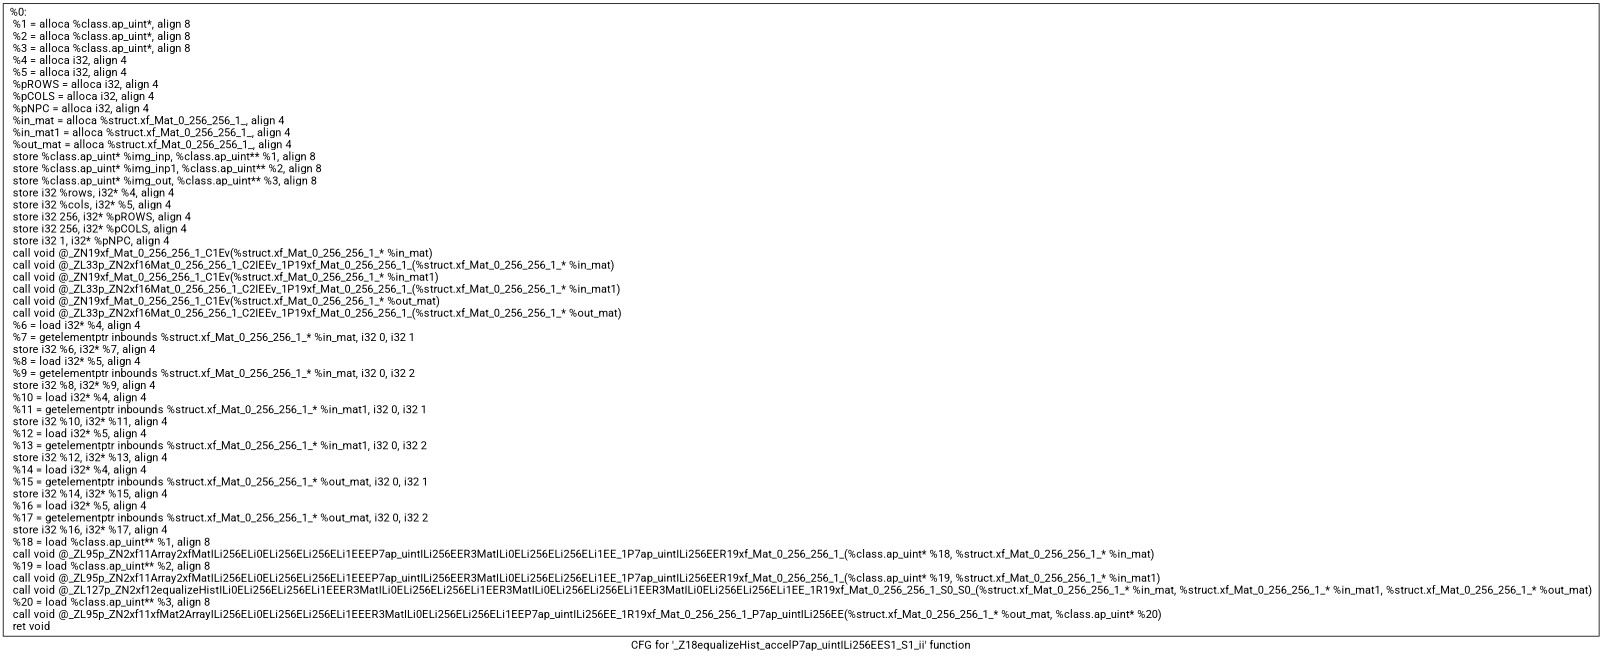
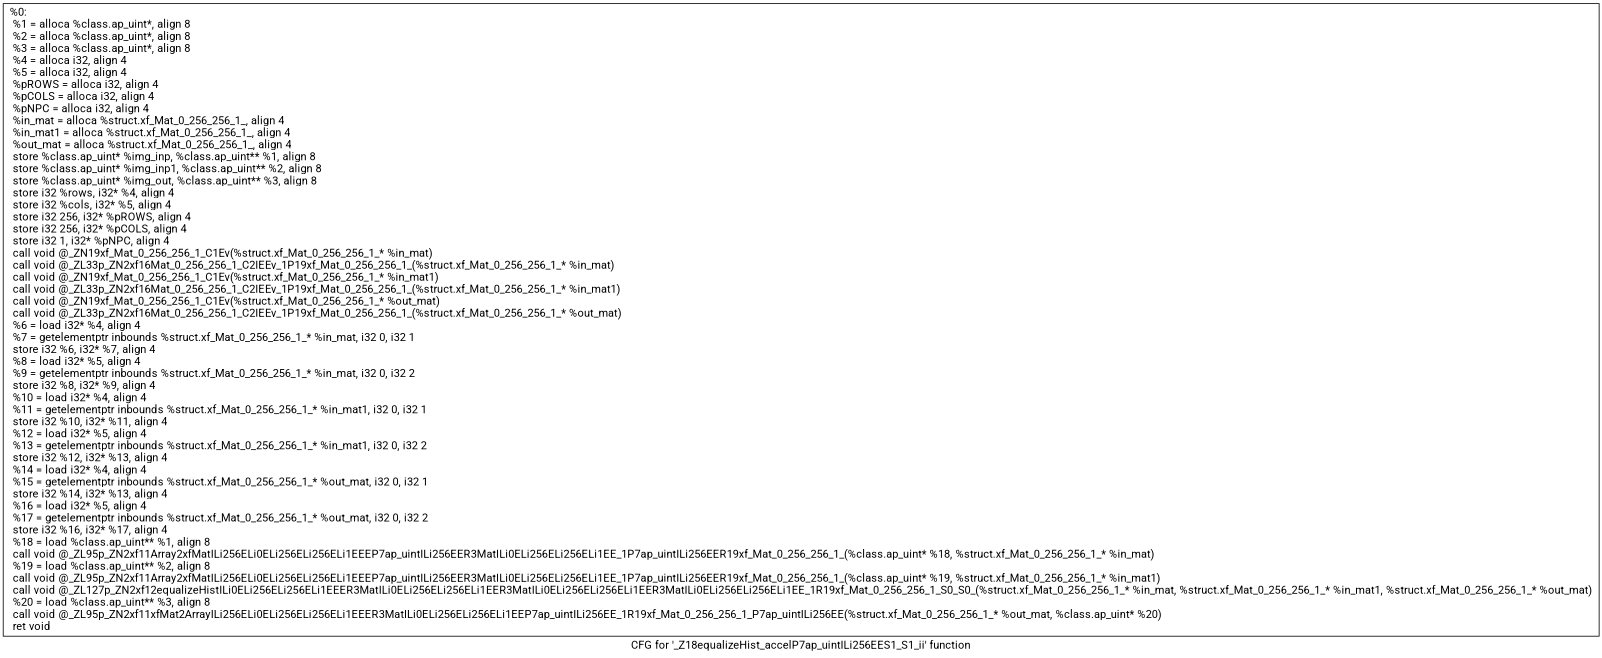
  digraph {
    label="CFG for '_Z18equalizeHist_accelP7ap_uintILi256EES1_S1_ii' function"
    fontname=Roboto
-   n1 [label="{%0:\l  %1 = alloca %class.ap_uint*, align 8\l  %2 = alloca %class.ap_uint*, align 8\l  %3 = alloca %class.ap_uint*, align 8\l  %4 = alloca i32, align 4\l  %5 = alloca i32, align 4\l  %pROWS = alloca i32, align 4\l  %pCOLS = alloca i32, align 4\l  %pNPC = alloca i32, align 4\l  %in_mat = alloca %struct.xf_Mat_0_256_256_1_, align 4\l  %in_mat1 = alloca %struct.xf_Mat_0_256_256_1_, align 4\l  %out_mat = alloca %struct.xf_Mat_0_256_256_1_, align 4\l  store %class.ap_uint* %img_inp, %class.ap_uint** %1, align 8\l  store %class.ap_uint* %img_inp1, %class.ap_uint** %2, align 8\l  store %class.ap_uint* %img_out, %class.ap_uint** %3, align 8\l  store i32 %rows, i32* %4, align 4\l  store i32 %cols, i32* %5, align 4\l  store i32 256, i32* %pROWS, align 4\l  store i32 256, i32* %pCOLS, align 4\l  store i32 1, i32* %pNPC, align 4\l  call void @_ZN19xf_Mat_0_256_256_1_C1Ev(%struct.xf_Mat_0_256_256_1_* %in_mat)\l  call void @_ZL33p_ZN2xf16Mat_0_256_256_1_C2IEEv_1P19xf_Mat_0_256_256_1_(%struct.xf_Mat_0_256_256_1_* %in_mat)\l  call void @_ZN19xf_Mat_0_256_256_1_C1Ev(%struct.xf_Mat_0_256_256_1_* %in_mat1)\l  call void @_ZL33p_ZN2xf16Mat_0_256_256_1_C2IEEv_1P19xf_Mat_0_256_256_1_(%struct.xf_Mat_0_256_256_1_* %in_mat1)\l  call void @_ZN19xf_Mat_0_256_256_1_C1Ev(%struct.xf_Mat_0_256_256_1_* %out_mat)\l  call void @_ZL33p_ZN2xf16Mat_0_256_256_1_C2IEEv_1P19xf_Mat_0_256_256_1_(%struct.xf_Mat_0_256_256_1_* %out_mat)\l  %6 = load i32* %4, align 4\l  %7 = getelementptr inbounds %struct.xf_Mat_0_256_256_1_* %in_mat, i32 0, i32 1\l  store i32 %6, i32* %7, align 4\l  %8 = load i32* %5, align 4\l  %9 = getelementptr inbounds %struct.xf_Mat_0_256_256_1_* %in_mat, i32 0, i32 2\l  store i32 %8, i32* %9, align 4\l  %10 = load i32* %4, align 4\l  %11 = getelementptr inbounds %struct.xf_Mat_0_256_256_1_* %in_mat1, i32 0, i32 1\l  store i32 %10, i32* %11, align 4\l  %12 = load i32* %5, align 4\l  %13 = getelementptr inbounds %struct.xf_Mat_0_256_256_1_* %in_mat1, i32 0, i32 2\l  store i32 %12, i32* %13, align 4\l  %14 = load i32* %4, align 4\l  %15 = getelementptr inbounds %struct.xf_Mat_0_256_256_1_* %out_mat, i32 0, i32 1\l  store i32 %14, i32* %15, align 4\l  %16 = load i32* %5, align 4\l  %17 = getelementptr inbounds %struct.xf_Mat_0_256_256_1_* %out_mat, i32 0, i32 2\l  store i32 %16, i32* %17, align 4\l  %18 = load %class.ap_uint** %1, align 8\l  call void @_ZL95p_ZN2xf11Array2xfMatILi256ELi0ELi256ELi256ELi1EEEP7ap_uintILi256EER3MatILi0ELi256ELi256ELi1EE_1P7ap_uintILi256EER19xf_Mat_0_256_256_1_(%class.ap_uint* %18, %struct.xf_Mat_0_256_256_1_* %in_mat)\l  %19 = load %class.ap_uint** %2, align 8\l  call void @_ZL95p_ZN2xf11Array2xfMatILi256ELi0ELi256ELi256ELi1EEEP7ap_uintILi256EER3MatILi0ELi256ELi256ELi1EE_1P7ap_uintILi256EER19xf_Mat_0_256_256_1_(%class.ap_uint* %19, %struct.xf_Mat_0_256_256_1_* %in_mat1)\l  call void @_ZL127p_ZN2xf12equalizeHistILi0ELi256ELi256ELi1EEER3MatILi0ELi256ELi256ELi1EER3MatILi0ELi256ELi256ELi1EER3MatILi0ELi256ELi256ELi1EE_1R19xf_Mat_0_256_256_1_S0_S0_(%struct.xf_Mat_0_256_256_1_* %in_mat, %struct.xf_Mat_0_256_256_1_* %in_mat1, %struct.xf_Mat_0_256_256_1_* %out_mat)\l  %20 = load %class.ap_uint** %3, align 8\l  call void @_ZL95p_ZN2xf11xfMat2ArrayILi256ELi0ELi256ELi256ELi1EEER3MatILi0ELi256ELi256ELi1EEP7ap_uintILi256EE_1R19xf_Mat_0_256_256_1_P7ap_uintILi256EE(%struct.xf_Mat_0_256_256_1_* %out_mat, %class.ap_uint* %20)\l  ret void\l}" shape=record fontname=Roboto]
+   n1 [label="{%0:\l  %1 = alloca %class.ap_uint*, align 8\l  %2 = alloca %class.ap_uint*, align 8\l  %3 = alloca %class.ap_uint*, align 8\l  %4 = alloca i32, align 4\l  %5 = alloca i32, align 4\l  %pROWS = alloca i32, align 4\l  %pCOLS = alloca i32, align 4\l  %pNPC = alloca i32, align 4\l  %in_mat = alloca %struct.xf_Mat_0_256_256_1_, align 4\l  %in_mat1 = alloca %struct.xf_Mat_0_256_256_1_, align 4\l  %out_mat = alloca %struct.xf_Mat_0_256_256_1_, align 4\l  store %class.ap_uint* %img_inp, %class.ap_uint** %1, align 8\l  store %class.ap_uint* %img_inp1, %class.ap_uint** %2, align 8\l  store %class.ap_uint* %img_out, %class.ap_uint** %3, align 8\l  store i32 %rows, i32* %4, align 4\l  store i32 %cols, i32* %5, align 4\l  store i32 256, i32* %pROWS, align 4\l  store i32 256, i32* %pCOLS, align 4\l  store i32 1, i32* %pNPC, align 4\l  call void @_ZN19xf_Mat_0_256_256_1_C1Ev(%struct.xf_Mat_0_256_256_1_* %in_mat)\l  call void @_ZL33p_ZN2xf16Mat_0_256_256_1_C2IEEv_1P19xf_Mat_0_256_256_1_(%struct.xf_Mat_0_256_256_1_* %in_mat)\l  call void @_ZN19xf_Mat_0_256_256_1_C1Ev(%struct.xf_Mat_0_256_256_1_* %in_mat1)\l  call void @_ZL33p_ZN2xf16Mat_0_256_256_1_C2IEEv_1P19xf_Mat_0_256_256_1_(%struct.xf_Mat_0_256_256_1_* %in_mat1)\l  call void @_ZN19xf_Mat_0_256_256_1_C1Ev(%struct.xf_Mat_0_256_256_1_* %out_mat)\l  call void @_ZL33p_ZN2xf16Mat_0_256_256_1_C2IEEv_1P19xf_Mat_0_256_256_1_(%struct.xf_Mat_0_256_256_1_* %out_mat)\l  %6 = load i32* %4, align 4\l  %7 = getelementptr inbounds %struct.xf_Mat_0_256_256_1_* %in_mat, i32 0, i32 1\l  store i32 %6, i32* %7, align 4\l  %8 = load i32* %5, align 4\l  %9 = getelementptr inbounds %struct.xf_Mat_0_256_256_1_* %in_mat, i32 0, i32 2\l  store i32 %8, i32* %9, align 4\l  %10 = load i32* %4, align 4\l  %11 = getelementptr inbounds %struct.xf_Mat_0_256_256_1_* %in_mat1, i32 0, i32 1\l  store i32 %10, i32* %11, align 4\l  %12 = load i32* %5, align 4\l  %13 = getelementptr inbounds %struct.xf_Mat_0_256_256_1_* %in_mat1, i32 0, i32 2\l  store i32 %12, i32* %13, align 4\l  %14 = load i32* %4, align 4\l  %15 = getelementptr inbounds %struct.xf_Mat_0_256_256_1_* %out_mat, i32 0, i32 1\l  store i32 %14, i32* %13, align 4\l  %16 = load i32* %5, align 4\l  %17 = getelementptr inbounds %struct.xf_Mat_0_256_256_1_* %out_mat, i32 0, i32 2\l  store i32 %16, i32* %17, align 4\l  %18 = load %class.ap_uint** %1, align 8\l  call void @_ZL95p_ZN2xf11Array2xfMatILi256ELi0ELi256ELi256ELi1EEEP7ap_uintILi256EER3MatILi0ELi256ELi256ELi1EE_1P7ap_uintILi256EER19xf_Mat_0_256_256_1_(%class.ap_uint* %18, %struct.xf_Mat_0_256_256_1_* %in_mat)\l  %19 = load %class.ap_uint** %2, align 8\l  call void @_ZL95p_ZN2xf11Array2xfMatILi256ELi0ELi256ELi256ELi1EEEP7ap_uintILi256EER3MatILi0ELi256ELi256ELi1EE_1P7ap_uintILi256EER19xf_Mat_0_256_256_1_(%class.ap_uint* %19, %struct.xf_Mat_0_256_256_1_* %in_mat1)\l  call void @_ZL127p_ZN2xf12equalizeHistILi0ELi256ELi256ELi1EEER3MatILi0ELi256ELi256ELi1EER3MatILi0ELi256ELi256ELi1EER3MatILi0ELi256ELi256ELi1EE_1R19xf_Mat_0_256_256_1_S0_S0_(%struct.xf_Mat_0_256_256_1_* %in_mat, %struct.xf_Mat_0_256_256_1_* %in_mat1, %struct.xf_Mat_0_256_256_1_* %out_mat)\l  %20 = load %class.ap_uint** %3, align 8\l  call void @_ZL95p_ZN2xf11xfMat2ArrayILi256ELi0ELi256ELi256ELi1EEER3MatILi0ELi256ELi256ELi1EEP7ap_uintILi256EE_1R19xf_Mat_0_256_256_1_P7ap_uintILi256EE(%struct.xf_Mat_0_256_256_1_* %out_mat, %class.ap_uint* %20)\l  ret void\l}" shape=record fontname=Roboto]
  }
